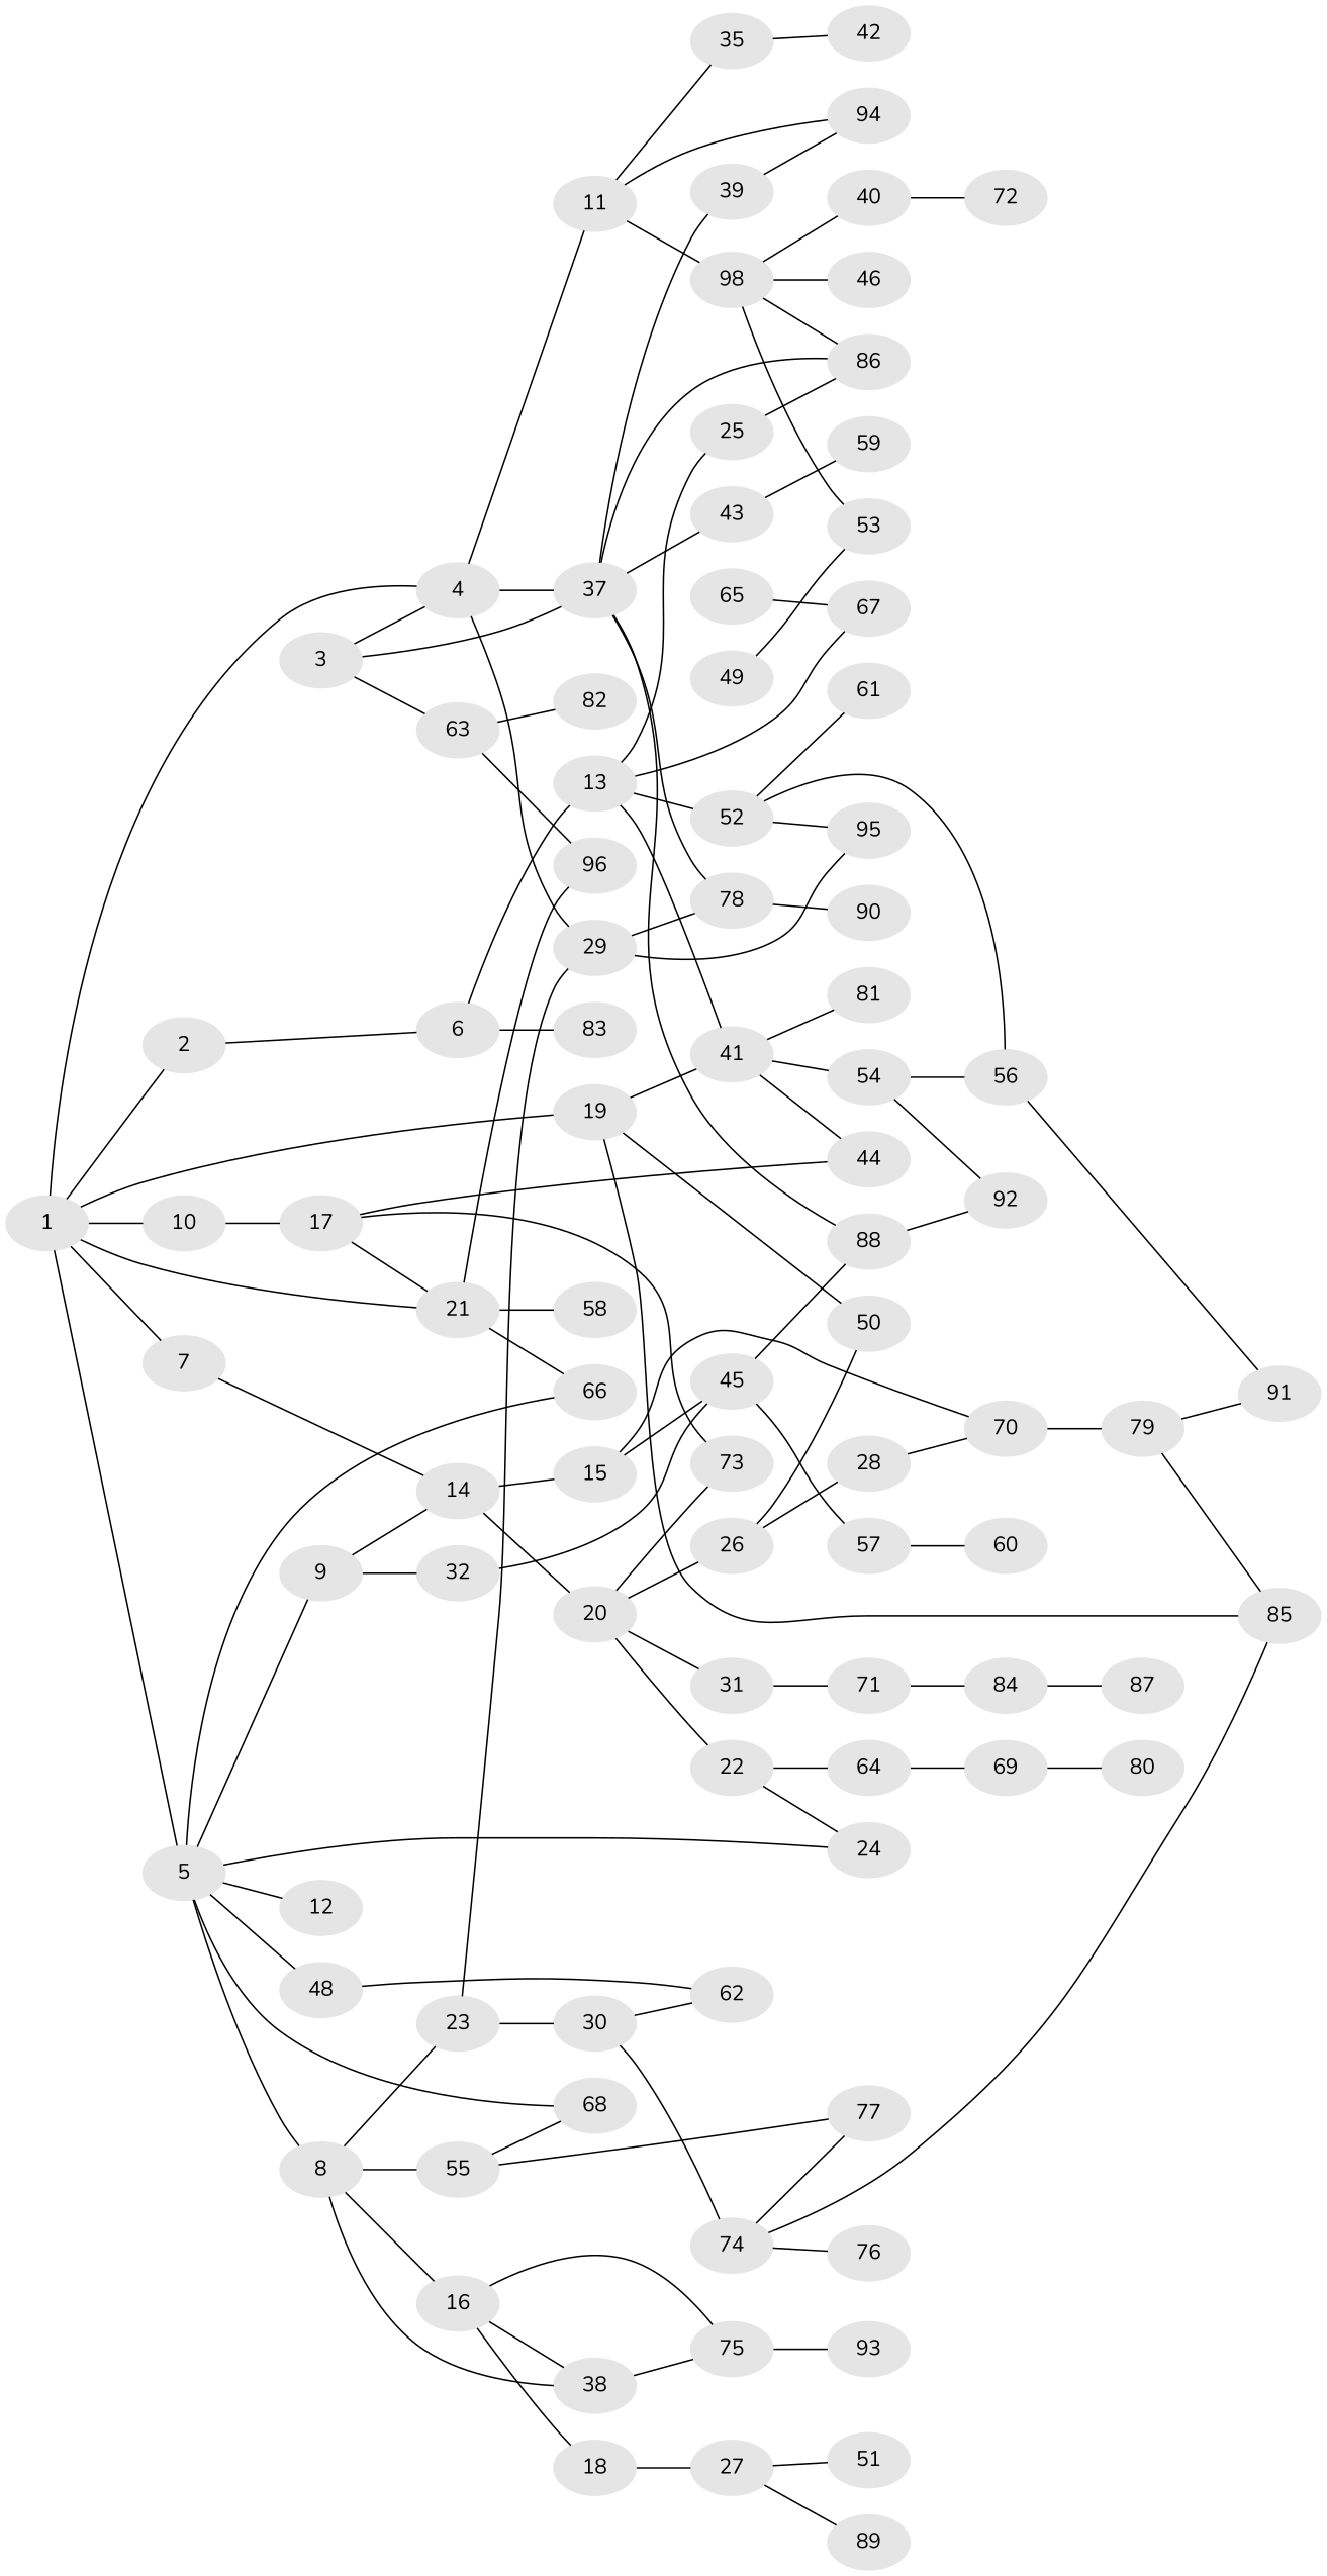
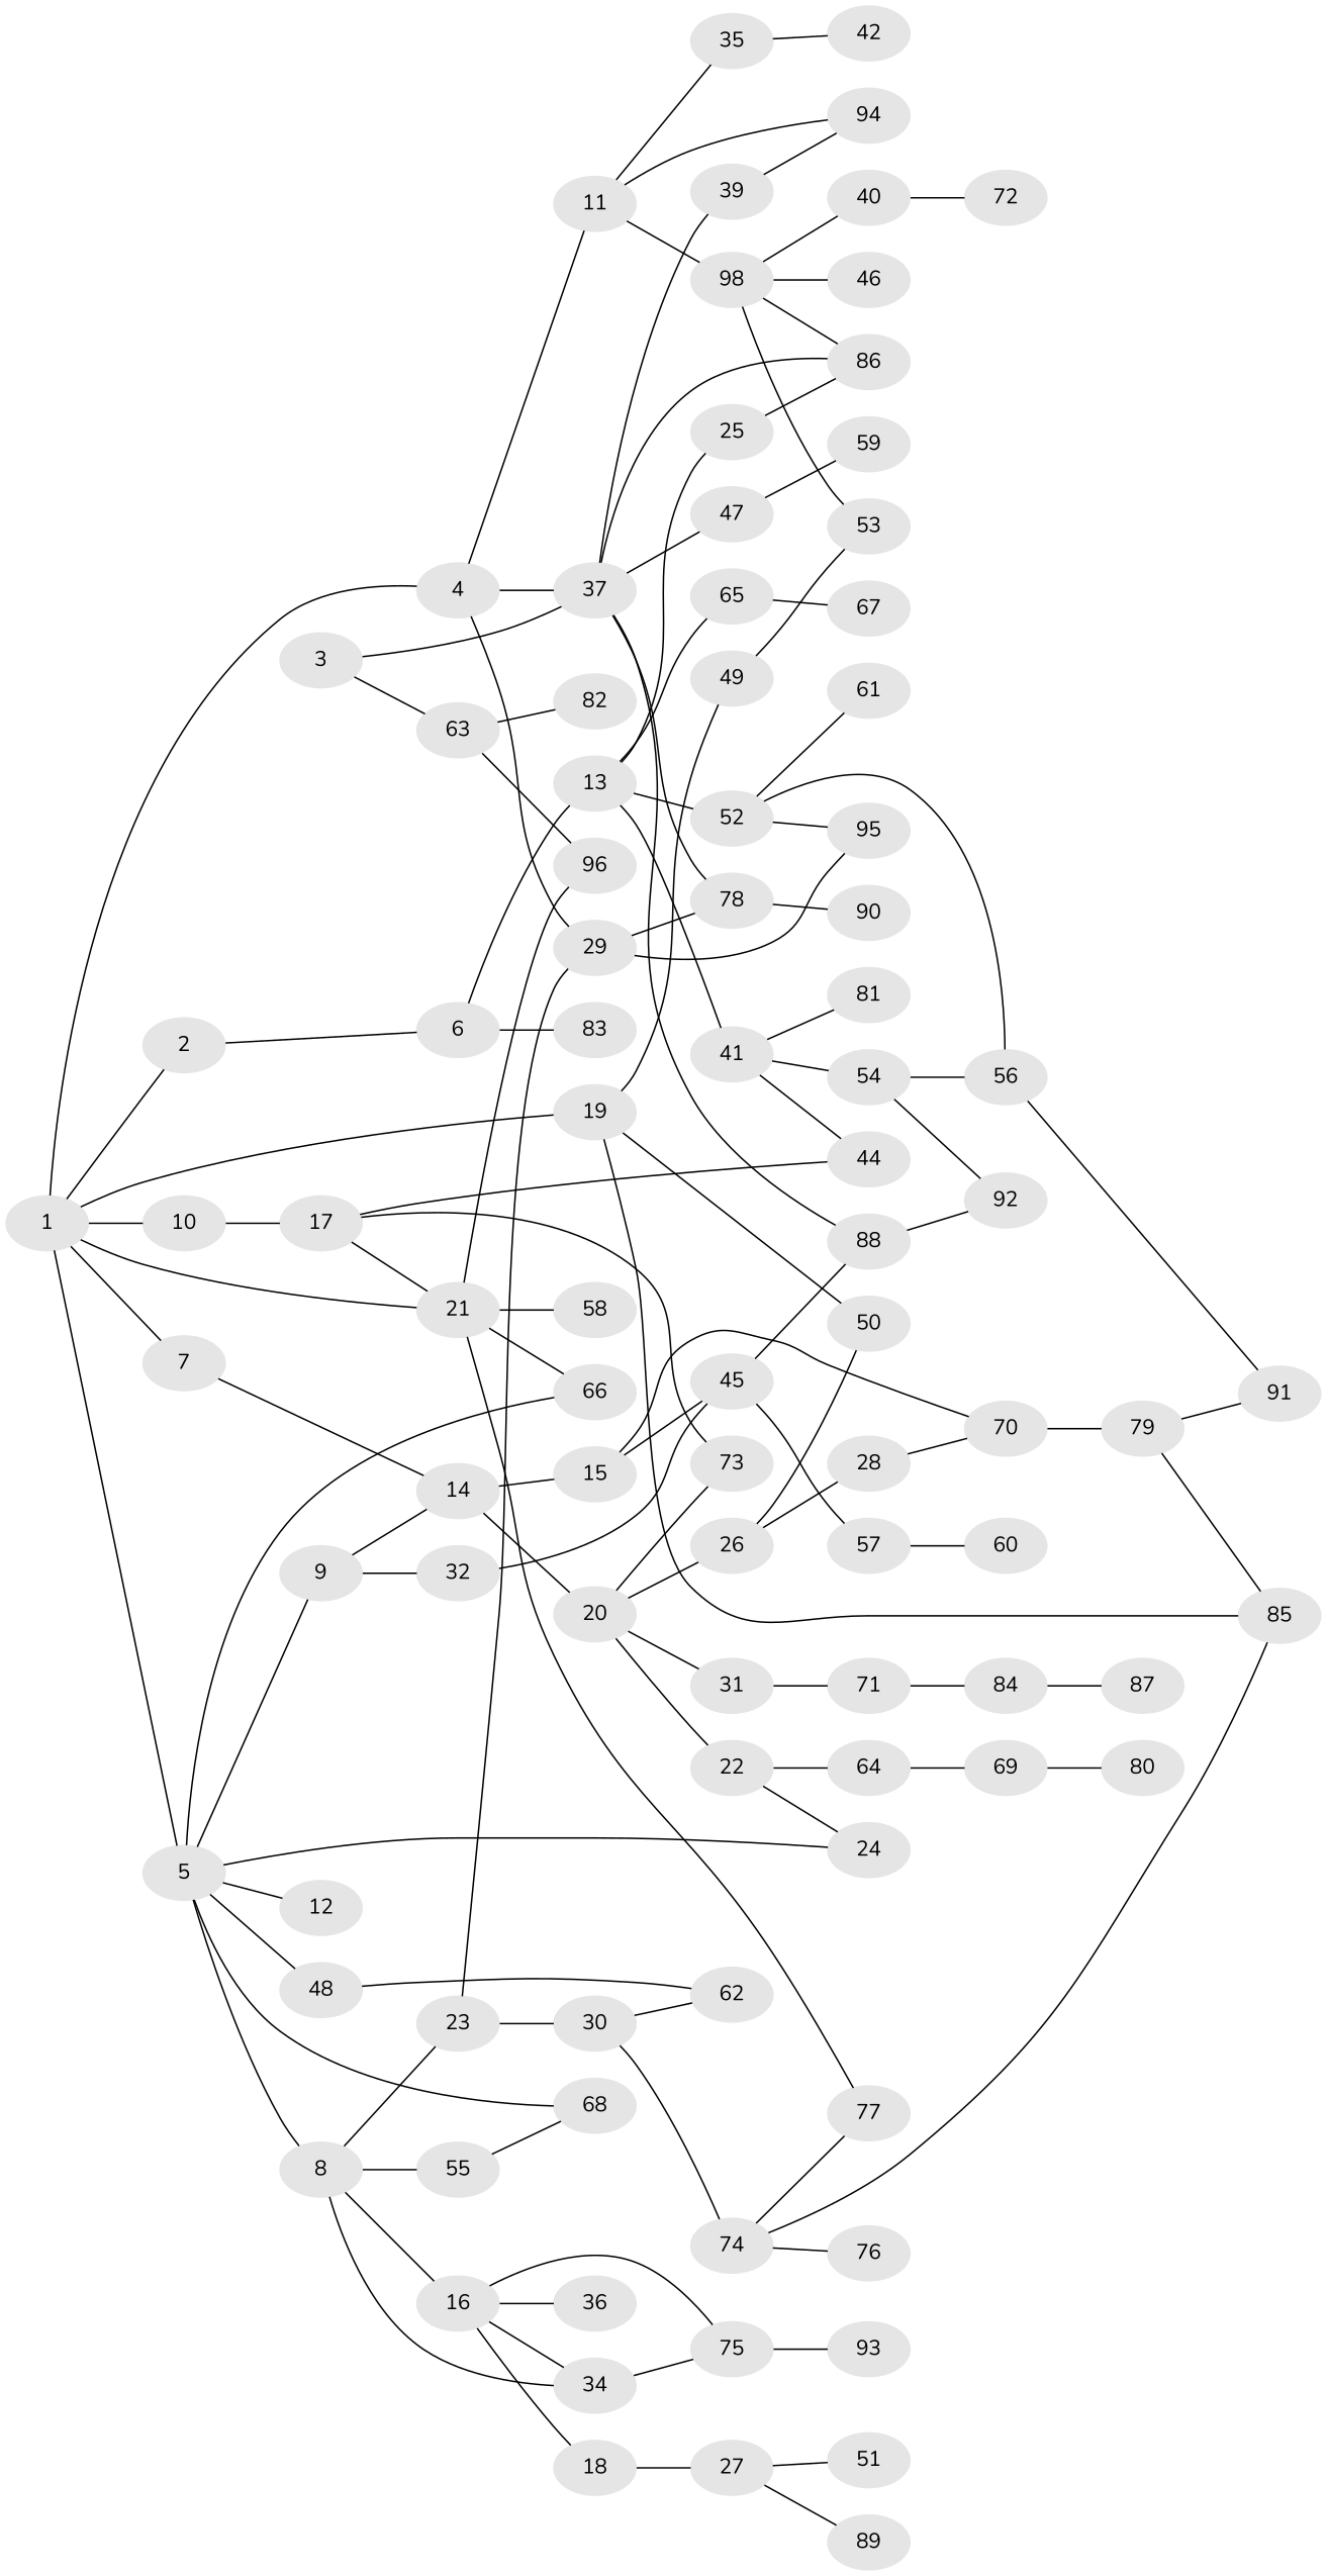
  graph {
    fontname=Nunito
    rankdir=LR
    node [color=gray90 fontname=Nunito style=filled]
    edge [fontname=Nunito]
    1
    2
    5
    7
    10
    19
    21
    4
    6
    3
    37
    63
    8
    9
    12
    24
    48
    66
    68
    14
    17
    49
    50
    85
    58
    96
    13
    83
    11
    29
    86
    78
    39
-   43
+   43 [label=47]
    88
    82
    35
    n38 [label=98]
    94
    95
    16
    23
-   34 [label=38]
+   34
    55
    32
    62
    25
    41
    52
    65
    15
    20
    18
+   36
    75
    30
    77
    45
    44
    73
    42
    40
    46
    53
    54
    81
    56
    61
    67
    70
    22
    26
    31
    57
    79
    27
    93
    51
    89
    64
    28
    71
    69
    74
    90
    76
    84
    59
    92
    72
    60
    91
    80
    87
    1 -- 2
    1 -- 5
    1 -- 7
    1 -- 10
    1 -- 19
    1 -- 21
    1 -- 4
    2 -- 6
    5 -- 8
    5 -- 9
    5 -- 12
    5 -- 24
    5 -- 48
    5 -- 66
    5 -- 68
    7 -- 14
    10 -- 17
-   19 -- 41
+   19 -- 49
    19 -- 50
    19 -- 85
    21 -- 66
    21 -- 58
    21 -- 96
    4 -- 37
    4 -- 11
    4 -- 29
    6 -- 13
    6 -- 83
-   3 -- 4
    3 -- 37
    3 -- 63
    37 -- 86
    37 -- 78
    37 -- 39
    37 -- 43
    37 -- 88
    63 -- 96
    63 -- 82
    8 -- 16
    8 -- 23
    8 -- 34
    8 -- 55
    9 -- 14
    9 -- 32
    48 -- 62
    14 -- 15
    14 -- 20
    17 -- 21
    17 -- 44
    17 -- 73
    49 -- 53
    13 -- 25
    13 -- 41
    13 -- 52
-   13 -- 67
+   13 -- 65
    11 -- 35
    11 -- n38
    11 -- 94
    29 -- 78
    29 -- 95
    78 -- 90
    39 -- 94
    43 -- 59
    88 -- 92
    35 -- 42
    n38 -- 86
    n38 -- 40
    n38 -- 46
    n38 -- 53
    16 -- 34
    16 -- 18
+   16 -- 36
    16 -- 75
    23 -- 29
    23 -- 30
    34 -- 75
    55 -- 68
-   55 -- 77
+   21 -- 77
    32 -- 45
    25 -- 86
    41 -- 44
    41 -- 54
    41 -- 81
    52 -- 95
    52 -- 56
    52 -- 61
    65 -- 67
    15 -- 45
    15 -- 70
    20 -- 73
    20 -- 22
    20 -- 26
    20 -- 31
    18 -- 27
    75 -- 93
    30 -- 62
    30 -- 74
    45 -- 88
    45 -- 57
    40 -- 72
    54 -- 56
    54 -- 92
    56 -- 91
    70 -- 79
    22 -- 24
    22 -- 64
    26 -- 50
    26 -- 28
    31 -- 71
    57 -- 60
    79 -- 85
    79 -- 91
    27 -- 51
    27 -- 89
    64 -- 69
    28 -- 70
    71 -- 84
    69 -- 80
    74 -- 85
    74 -- 77
    74 -- 76
    84 -- 87
  }
